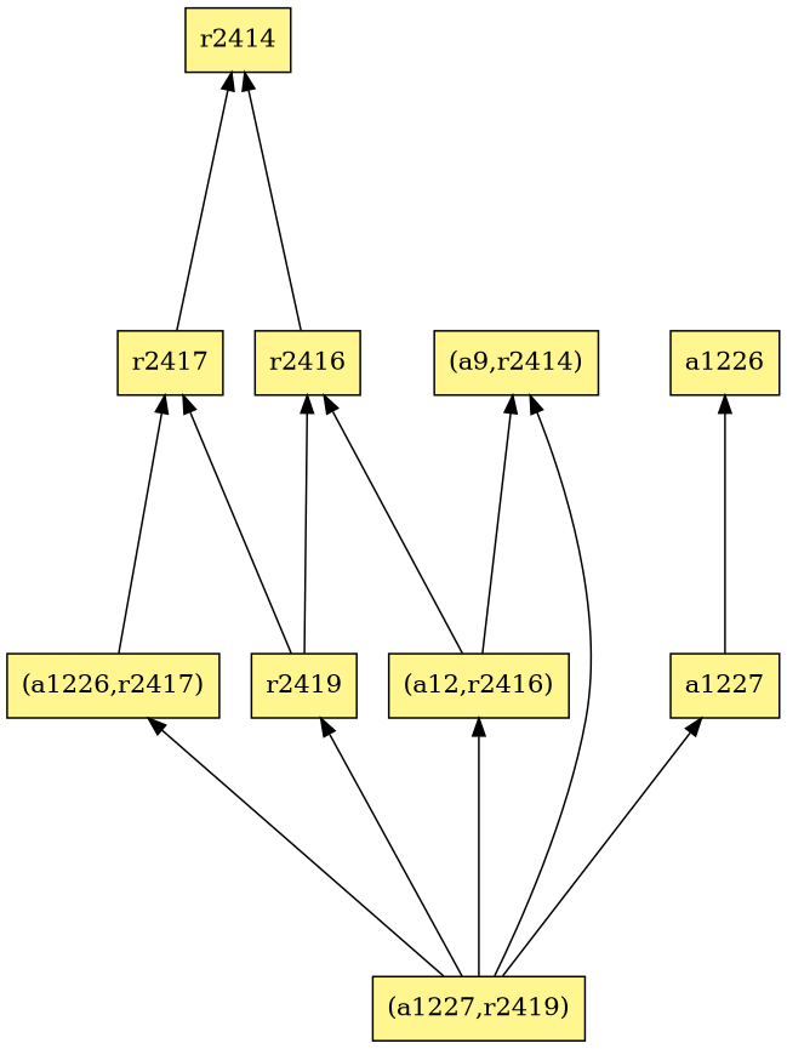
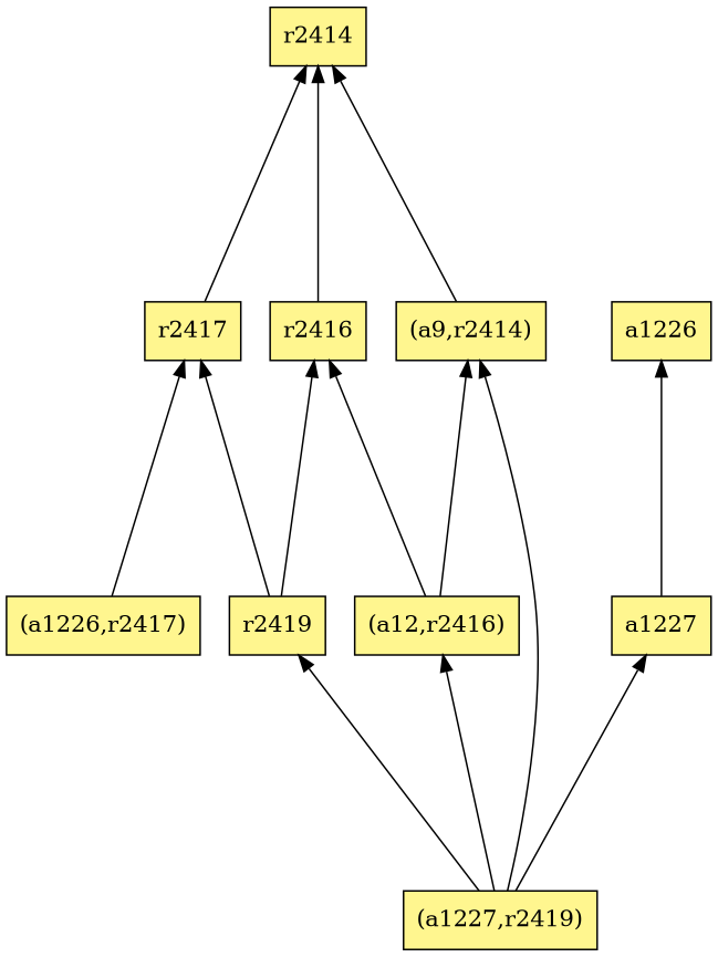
  digraph {
    rankdir=BT
    ranksep=2.0
    node [fillcolor=khaki1 shape=record style=filled]
    n1 [label="{(a1226,r2417)}"]
    n2 [label="{r2417}"]
    n3 [label="{a1226}"]
    n4 [label="{r2414}"]
    n5 [label="{(a9,r2414)}"]
    n6 [label="{(a1227,r2419)}"]
    n7 [label="{(a12,r2416)}"]
    n8 [label="{a1227}"]
    n9 [label="{r2419}"]
    n10 [label="{r2416}"]
    n1 -> n2
    n2 -> n4
-   n6 -> n1
+   n5 -> n4
    n6 -> n5
    n6 -> n7
    n6 -> n8
    n6 -> n9
    n7 -> n5
    n7 -> n10
    n8 -> n3
    n9 -> n2
    n9 -> n10
    n10 -> n4
  }
